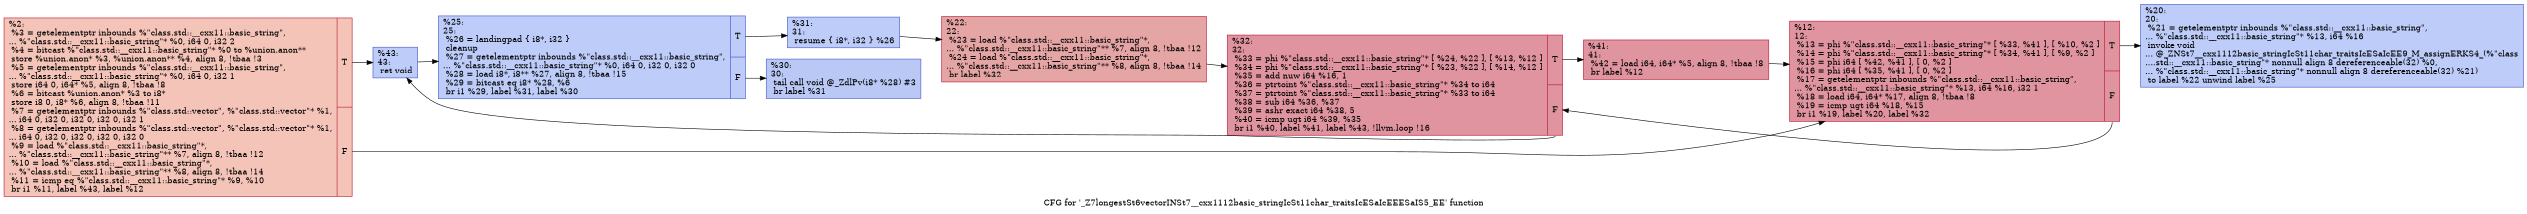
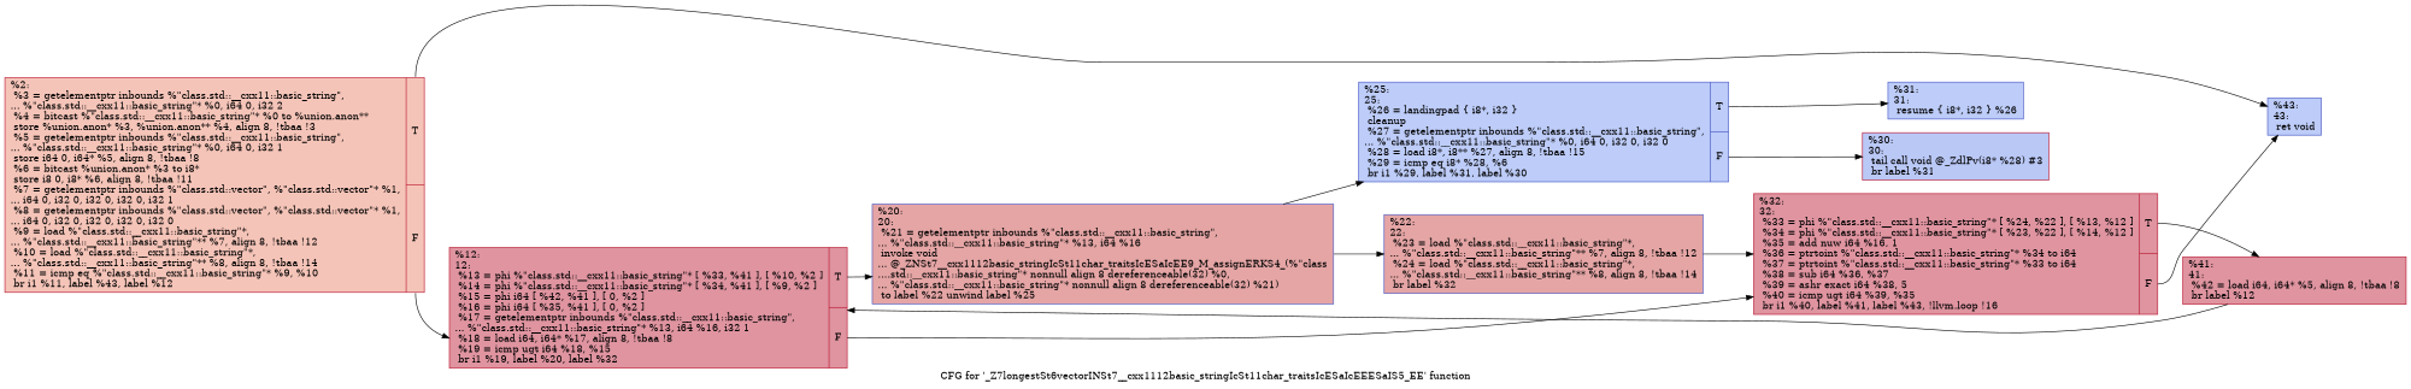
  digraph {
    label="CFG for '_Z7longestSt6vectorINSt7__cxx1112basic_stringIcSt11char_traitsIcESaIcEEESaIS5_EE' function"
    rankdir=LR
    node [color="#3d50c3ff" fillcolor="#6a8bef70" shape=record style=filled]
    n1 [color="#b70d28ff" fillcolor="#e97a5f70" label="{%2:\l  %3 = getelementptr inbounds %\"class.std::__cxx11::basic_string\",\l... %\"class.std::__cxx11::basic_string\"* %0, i64 0, i32 2\l  %4 = bitcast %\"class.std::__cxx11::basic_string\"* %0 to %union.anon**\l  store %union.anon* %3, %union.anon** %4, align 8, !tbaa !3\l  %5 = getelementptr inbounds %\"class.std::__cxx11::basic_string\",\l... %\"class.std::__cxx11::basic_string\"* %0, i64 0, i32 1\l  store i64 0, i64* %5, align 8, !tbaa !8\l  %6 = bitcast %union.anon* %3 to i8*\l  store i8 0, i8* %6, align 8, !tbaa !11\l  %7 = getelementptr inbounds %\"class.std::vector\", %\"class.std::vector\"* %1,\l... i64 0, i32 0, i32 0, i32 0, i32 1\l  %8 = getelementptr inbounds %\"class.std::vector\", %\"class.std::vector\"* %1,\l... i64 0, i32 0, i32 0, i32 0, i32 0\l  %9 = load %\"class.std::__cxx11::basic_string\"*,\l... %\"class.std::__cxx11::basic_string\"** %7, align 8, !tbaa !12\l  %10 = load %\"class.std::__cxx11::basic_string\"*,\l... %\"class.std::__cxx11::basic_string\"** %8, align 8, !tbaa !14\l  %11 = icmp eq %\"class.std::__cxx11::basic_string\"* %9, %10\l  br i1 %11, label %43, label %12\l|{<s0>T|<s1>F}}"]
    n2 [label="{%43:\l43:                                               \l  ret void\l}"]
    n3 [color="#b70d28ff" fillcolor="#b70d2870" label="{%12:\l12:                                               \l  %13 = phi %\"class.std::__cxx11::basic_string\"* [ %33, %41 ], [ %10, %2 ]\l  %14 = phi %\"class.std::__cxx11::basic_string\"* [ %34, %41 ], [ %9, %2 ]\l  %15 = phi i64 [ %42, %41 ], [ 0, %2 ]\l  %16 = phi i64 [ %35, %41 ], [ 0, %2 ]\l  %17 = getelementptr inbounds %\"class.std::__cxx11::basic_string\",\l... %\"class.std::__cxx11::basic_string\"* %13, i64 %16, i32 1\l  %18 = load i64, i64* %17, align 8, !tbaa !8\l  %19 = icmp ugt i64 %18, %15\l  br i1 %19, label %20, label %32\l|{<s0>T|<s1>F}}"]
-   n4 [label="{%20:\l20:                                               \l  %21 = getelementptr inbounds %\"class.std::__cxx11::basic_string\",\l... %\"class.std::__cxx11::basic_string\"* %13, i64 %16\l  invoke void\l... @_ZNSt7__cxx1112basic_stringIcSt11char_traitsIcESaIcEE9_M_assignERKS4_(%\"class\l....std::__cxx11::basic_string\"* nonnull align 8 dereferenceable(32) %0,\l... %\"class.std::__cxx11::basic_string\"* nonnull align 8 dereferenceable(32) %21)\l          to label %22 unwind label %25\l}"]
+   n4 [fillcolor="#c5333470" label="{%20:\l20:                                               \l  %21 = getelementptr inbounds %\"class.std::__cxx11::basic_string\",\l... %\"class.std::__cxx11::basic_string\"* %13, i64 %16\l  invoke void\l... @_ZNSt7__cxx1112basic_stringIcSt11char_traitsIcESaIcEE9_M_assignERKS4_(%\"class\l....std::__cxx11::basic_string\"* nonnull align 8 dereferenceable(32) %0,\l... %\"class.std::__cxx11::basic_string\"* nonnull align 8 dereferenceable(32) %21)\l          to label %22 unwind label %25\l}"]
    n5 [color="#b70d28ff" fillcolor="#b70d2870" label="{%32:\l32:                                               \l  %33 = phi %\"class.std::__cxx11::basic_string\"* [ %24, %22 ], [ %13, %12 ]\l  %34 = phi %\"class.std::__cxx11::basic_string\"* [ %23, %22 ], [ %14, %12 ]\l  %35 = add nuw i64 %16, 1\l  %36 = ptrtoint %\"class.std::__cxx11::basic_string\"* %34 to i64\l  %37 = ptrtoint %\"class.std::__cxx11::basic_string\"* %33 to i64\l  %38 = sub i64 %36, %37\l  %39 = ashr exact i64 %38, 5\l  %40 = icmp ugt i64 %39, %35\l  br i1 %40, label %41, label %43, !llvm.loop !16\l|{<s0>T|<s1>F}}"]
-   n6 [color="#b70d28ff" fillcolor="#c5333470" label="{%22:\l22:                                               \l  %23 = load %\"class.std::__cxx11::basic_string\"*,\l... %\"class.std::__cxx11::basic_string\"** %7, align 8, !tbaa !12\l  %24 = load %\"class.std::__cxx11::basic_string\"*,\l... %\"class.std::__cxx11::basic_string\"** %8, align 8, !tbaa !14\l  br label %32\l}"]
-   n7 [label="{%25:\l25:                                               \l  %26 = landingpad \{ i8*, i32 \}\l          cleanup\l  %27 = getelementptr inbounds %\"class.std::__cxx11::basic_string\",\l... %\"class.std::__cxx11::basic_string\"* %0, i64 0, i32 0, i32 0\l  %28 = load i8*, i8** %27, align 8, !tbaa !15\l  %29 = bitcast eq i8* %28, %6\l  br i1 %29, label %31, label %30\l|{<s0>T|<s1>F}}"]
+   n6 [fillcolor="#c5333470" label="{%22:\l22:                                               \l  %23 = load %\"class.std::__cxx11::basic_string\"*,\l... %\"class.std::__cxx11::basic_string\"** %7, align 8, !tbaa !12\l  %24 = load %\"class.std::__cxx11::basic_string\"*,\l... %\"class.std::__cxx11::basic_string\"** %8, align 8, !tbaa !14\l  br label %32\l}"]
+   n7 [label="{%25:\l25:                                               \l  %26 = landingpad \{ i8*, i32 \}\l          cleanup\l  %27 = getelementptr inbounds %\"class.std::__cxx11::basic_string\",\l... %\"class.std::__cxx11::basic_string\"* %0, i64 0, i32 0, i32 0\l  %28 = load i8*, i8** %27, align 8, !tbaa !15\l  %29 = icmp eq i8* %28, %6\l  br i1 %29, label %31, label %30\l|{<s0>T|<s1>F}}"]
    n8 [color="#b70d28ff" fillcolor="#b70d2870" label="{%41:\l41:                                               \l  %42 = load i64, i64* %5, align 8, !tbaa !8\l  br label %12\l}"]
    n9 [label="{%31:\l31:                                               \l  resume \{ i8*, i32 \} %26\l}"]
-   n10 [fillcolor="#6282ea70" label="{%30:\l30:                                               \l  tail call void @_ZdlPv(i8* %28) #3\l  br label %31\l}"]
+   n10 [color="#b70d28ff" fillcolor="#6282ea70" label="{%30:\l30:                                               \l  tail call void @_ZdlPv(i8* %28) #3\l  br label %31\l}"]
    n1 -> n2 [tailport=s0]
    n1 -> n3 [tailport=s1]
    n3 -> n4 [tailport=s0]
    n3 -> n5 [tailport=s1]
-   n9 -> n6
-   n2 -> n7
+   n4 -> n6
+   n4 -> n7
    n5 -> n2 [tailport=s1]
    n5 -> n8 [tailport=s0]
    n6 -> n5
    n7 -> n9 [tailport=s0]
    n7 -> n10 [tailport=s1]
    n8 -> n3
  }
